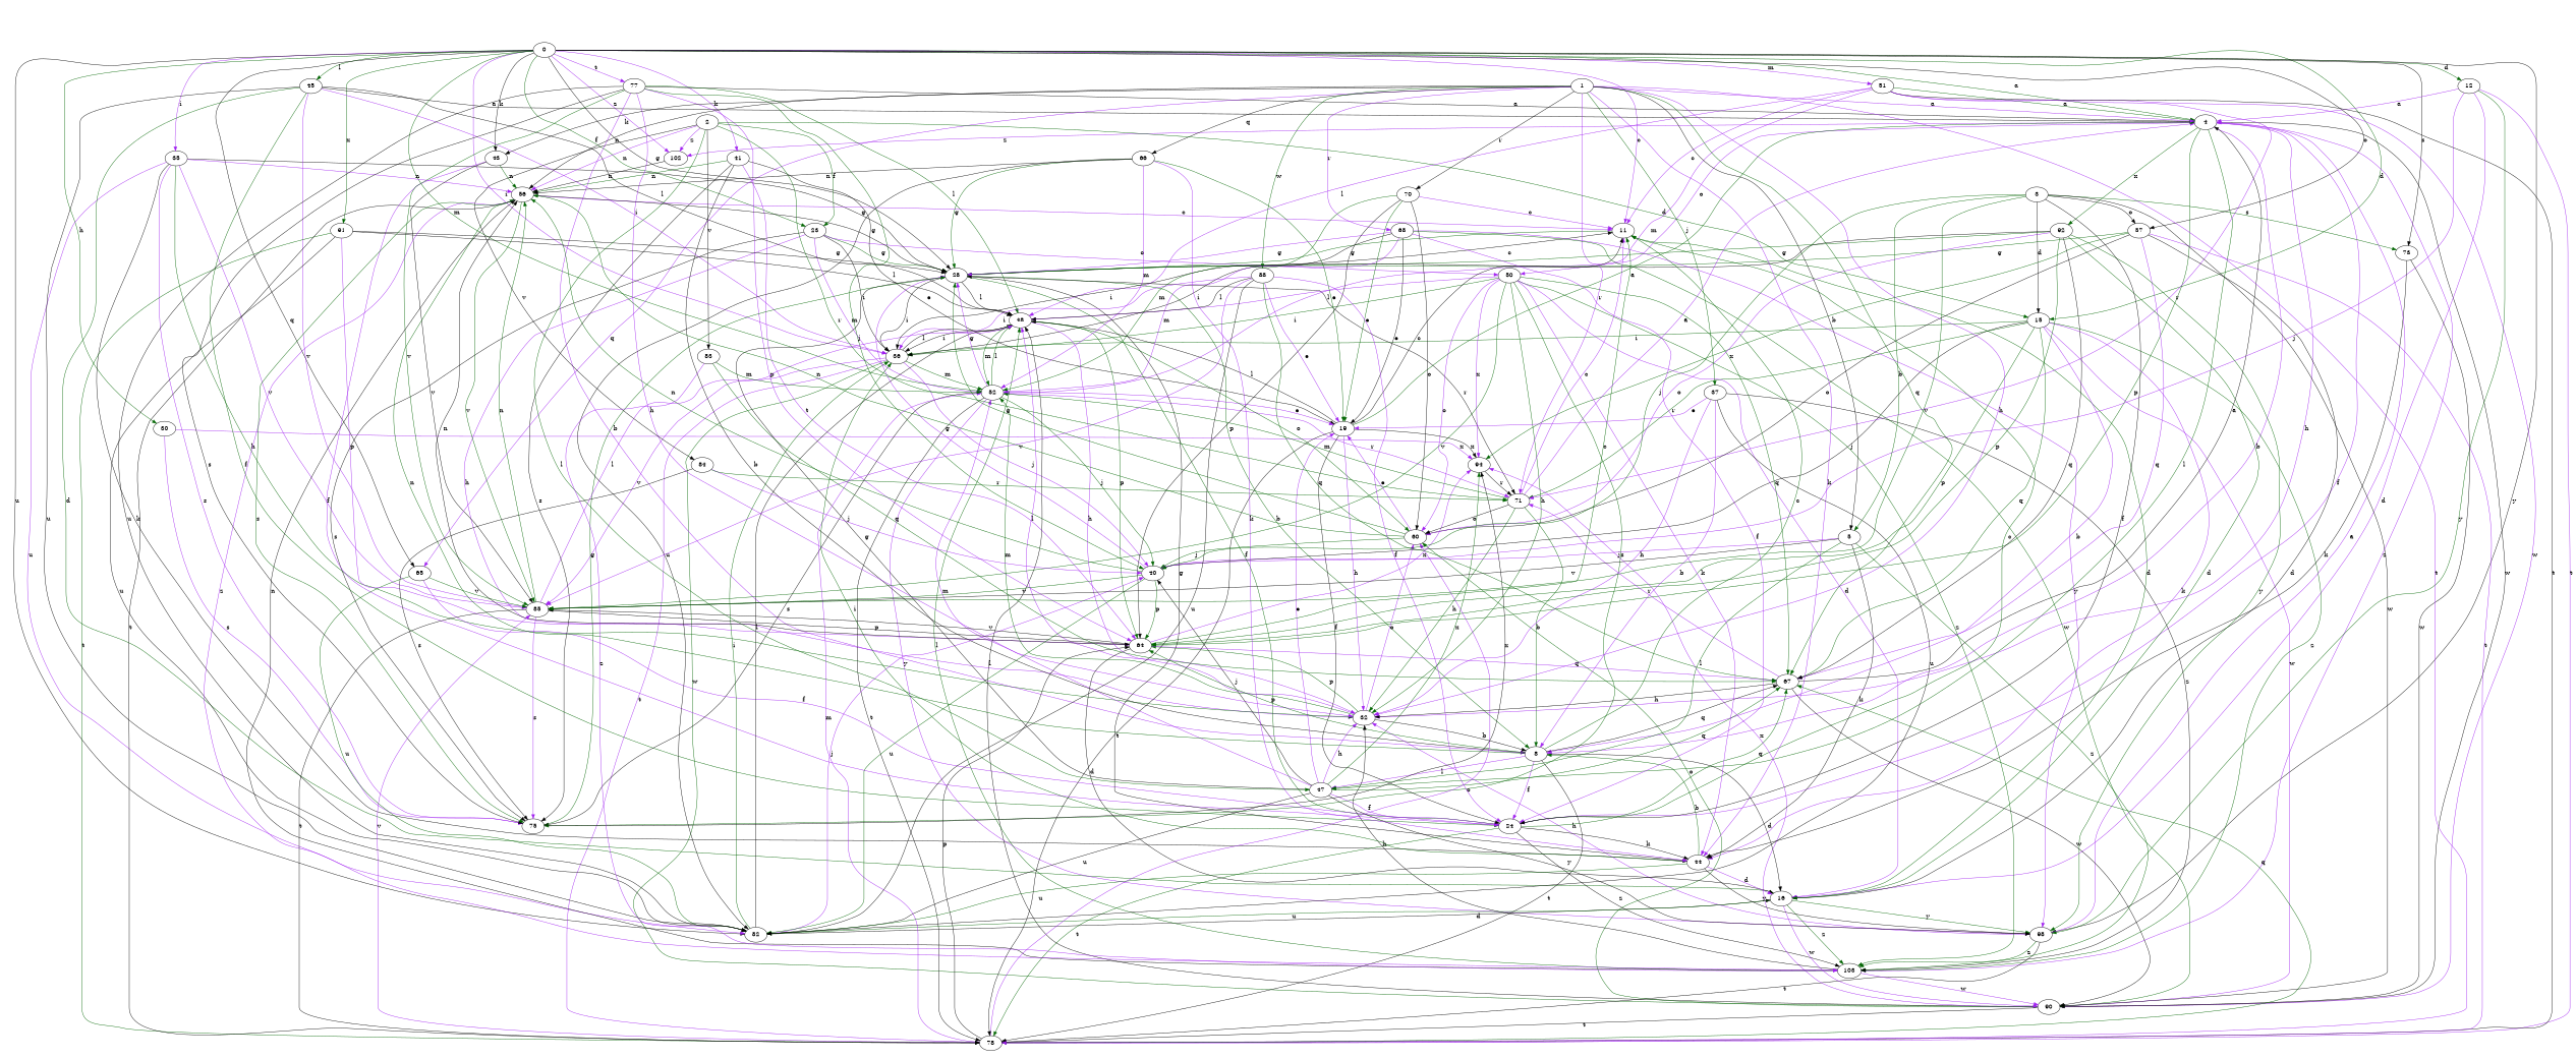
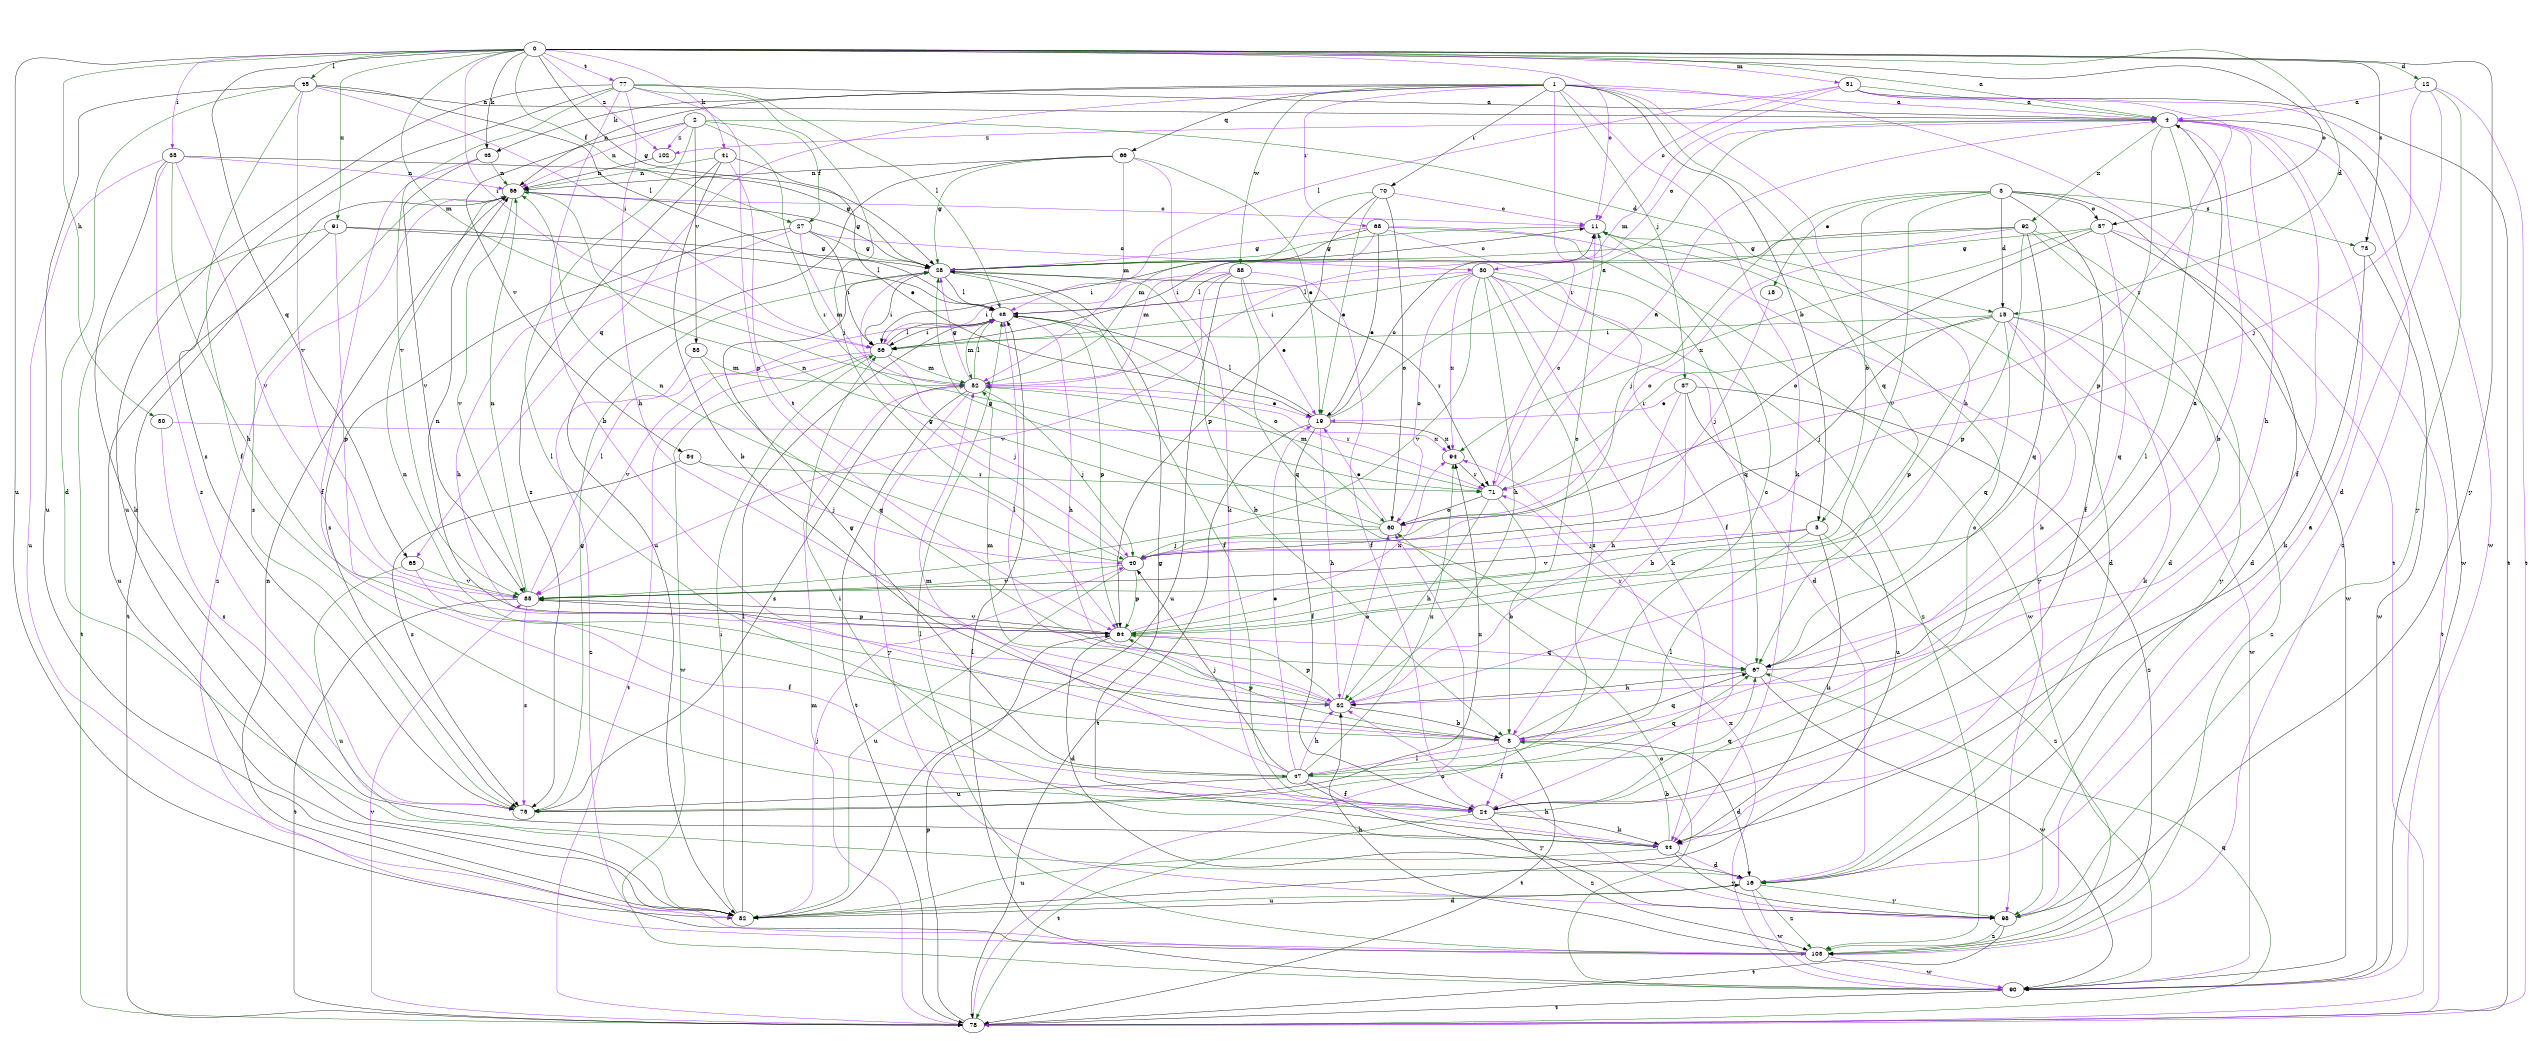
  strict digraph {
    edge [color=purple]
    0
    4
    11
    12
    15
-   23
+   23 [label=27]
    28
    30
    35
    36
    41
    43
    45
    51
    52
    57
    65
    73
    77
    82
    91
    98
    102
    32
    47
    24
    90
    8
    n29 [label=50]
    64
    92
    103
    16
    78
    40
    44
    67
    71
    75
    48
    94
    56
    85
    19
    60
    1
    5
    37
    66
    68
    70
    88
    2
    83
    84
    3
+   18
    0 -> 4 [color=darkgreen label=a]
    0 -> 11 [label=c]
    0 -> 12 [color=darkgreen label=d]
    0 -> 15 [color=darkgreen label=d]
    0 -> 23 [color=darkgreen label=f]
    0 -> 28 [color=black label=g]
    0 -> 30 [color=darkgreen label=h]
    0 -> 35 [label=i]
    0 -> 36 [label=i]
    0 -> 41 [label=k]
    0 -> 43 [color=black label=k]
    0 -> 45 [color=darkgreen label=l]
    0 -> 51 [label=m]
    0 -> 52 [color=darkgreen label=m]
    0 -> 57 [color=black label=o]
    0 -> 65 [color=black label=q]
    0 -> 73 [color=black label=s]
    0 -> 77 [label=t]
    0 -> 82 [color=black label=u]
    0 -> 91 [color=darkgreen label=x]
    0 -> 98 [color=black label=y]
    0 -> 102 [label=z]
    4 -> 102 [label=z]
    4 -> 32 [label=h]
    4 -> 47 [color=darkgreen label=l]
    4 -> 24 [label=f]
    4 -> 90 [color=black label=w]
    4 -> 8 [label=b]
    4 -> n29 [label=o]
    4 -> 64 [color=darkgreen label=p]
    4 -> 92 [color=darkgreen label=x]
    4 -> 103 [label=z]
    11 -> 28 [color=darkgreen label=g]
    11 -> 16 [color=darkgreen label=d]
    12 -> 4 [label=a]
    12 -> 98 [color=darkgreen label=y]
    12 -> 16 [label=d]
    12 -> 78 [label=t]
    12 -> 40 [label=j]
    15 -> 36 [color=darkgreen label=i]
    15 -> 90 [label=w]
    15 -> 8 [label=b]
    15 -> 64 [color=darkgreen label=p]
    15 -> 103 [color=darkgreen label=z]
    15 -> 40 [color=black label=j]
    15 -> 44 [label=k]
    15 -> 67 [color=darkgreen label=q]
    15 -> 71 [color=darkgreen label=r]
    23 -> 28 [color=darkgreen label=g]
    23 -> 36 [color=black label=i]
    23 -> 52 [label=m]
    23 -> 32 [label=h]
    23 -> n29 [label=o]
    23 -> 75 [color=black label=s]
    28 -> 11 [color=black label=c]
    28 -> 36 [color=black label=i]
    28 -> 24 [color=darkgreen label=f]
    28 -> 8 [color=darkgreen label=b]
    28 -> 71 [color=black label=r]
    28 -> 48 [color=black label=l]
    30 -> 75 [label=s]
    30 -> 94 [label=x]
    35 -> 28 [color=black label=g]
    35 -> 82 [label=u]
    35 -> 32 [color=darkgreen label=h]
    35 -> 44 [color=black label=k]
    35 -> 75 [label=s]
    35 -> 56 [label=n]
    35 -> 85 [label=v]
    36 -> 52 [color=darkgreen label=m]
    36 -> 90 [color=darkgreen label=w]
    36 -> 78 [label=t]
    36 -> 40 [label=j]
    36 -> 48 [color=black label=l]
    36 -> 85 [label=v]
    41 -> 8 [color=black label=b]
    41 -> 64 [label=t]
    41 -> 75 [color=black label=s]
    41 -> 56 [color=darkgreen label=n]
    41 -> 19 [color=black label=e]
    43 -> 24 [label=f]
    43 -> 56 [color=darkgreen label=n]
    43 -> 85 [color=black label=v]
    45 -> 4 [color=black label=a]
    45 -> 36 [label=i]
    45 -> 82 [color=black label=u]
    45 -> 24 [color=darkgreen label=f]
    45 -> 16 [color=darkgreen label=d]
    45 -> 48 [color=black label=l]
    45 -> 85 [label=v]
    51 -> 4 [color=darkgreen label=a]
    51 -> 11 [label=c]
    51 -> 52 [label=m]
    51 -> 90 [label=w]
    51 -> 78 [color=black label=t]
    51 -> 71 [label=r]
    51 -> 48 [label=l]
    52 -> 28 [label=g]
    52 -> 98 [label=y]
    52 -> 78 [color=black label=t]
    52 -> 40 [color=darkgreen label=j]
    52 -> 71 [label=r]
    52 -> 75 [color=black label=s]
    52 -> 48 [color=darkgreen label=l]
    52 -> 19 [label=e]
    57 -> 28 [color=darkgreen label=g]
    57 -> 16 [color=black label=d]
    57 -> 78 [label=t]
    57 -> 67 [label=q]
    57 -> 94 [color=darkgreen label=x]
    57 -> 60 [color=black label=o]
    65 -> 82 [color=darkgreen label=u]
    65 -> 24 [label=f]
    65 -> 85 [color=darkgreen label=v]
    73 -> 90 [color=black label=w]
    73 -> 44 [color=black label=k]
    77 -> 4 [color=black label=a]
    77 -> 82 [color=black label=u]
    77 -> 32 [label=h]
    77 -> 8 [label=b]
    77 -> 64 [label=p]
    77 -> 40 [color=darkgreen label=j]
    77 -> 75 [color=black label=s]
    77 -> 48 [color=darkgreen label=l]
    77 -> 85 [color=darkgreen label=v]
    82 -> 36 [color=darkgreen label=i]
    82 -> 16 [color=black label=d]
    82 -> 40 [label=j]
    82 -> 48 [color=black label=l]
    91 -> 28 [color=black label=g]
    91 -> 82 [color=black label=u]
    91 -> 64 [label=p]
    91 -> 78 [color=darkgreen label=t]
    91 -> 48 [color=black label=l]
    98 -> 4 [label=a]
    98 -> 32 [label=h]
    98 -> 103 [color=darkgreen label=z]
    98 -> 78 [color=black label=t]
    102 -> 56 [color=black label=n]
    32 -> 52 [color=darkgreen label=m]
    32 -> 8 [color=black label=b]
    32 -> 64 [color=darkgreen label=p]
    32 -> 48 [label=l]
    32 -> 60 [label=o]
    47 -> 28 [color=black label=g]
    47 -> 52 [label=m]
-   47 -> 82 [color=black label=u]
+   47 -> 75 [color=black label=u]
    47 -> 98 [color=black label=y]
    47 -> 32 [label=h]
    47 -> 24 [label=f]
    47 -> 40 [color=black label=j]
    47 -> 67 [color=darkgreen label=q]
    47 -> 94 [color=darkgreen label=x]
    47 -> 19 [label=e]
    24 -> 11 [color=darkgreen label=c]
    24 -> 103 [color=black label=z]
    24 -> 78 [color=darkgreen label=t]
    24 -> 44 [color=black label=k]
    24 -> 67 [color=darkgreen label=q]
    90 -> 78 [color=black label=t]
    90 -> 48 [color=black label=l]
    90 -> 94 [label=x]
    90 -> 60 [color=darkgreen label=o]
    8 -> 11 [color=darkgreen label=c]
    8 -> 47 [label=l]
    8 -> 24 [label=f]
    8 -> 64 [color=darkgreen label=p]
    8 -> 16 [color=black label=d]
    8 -> 78 [color=black label=t]
    8 -> 67 [color=black label=q]
    8 -> 56 [color=darkgreen label=n]
    n29 -> 36 [color=darkgreen label=i]
    n29 -> 32 [color=darkgreen label=h]
    n29 -> 103 [color=darkgreen label=z]
    n29 -> 16 [label=d]
    n29 -> 44 [label=k]
    n29 -> 67 [color=darkgreen label=q]
    n29 -> 75 [color=darkgreen label=s]
    n29 -> 48 [label=l]
    n29 -> 94 [label=x]
    n29 -> 85 [color=darkgreen label=v]
    n29 -> 60 [label=o]
    64 -> 11 [color=darkgreen label=c]
    64 -> 16 [color=black label=d]
    64 -> 67 [label=q]
    64 -> 94 [label=x]
    64 -> 56 [color=black label=n]
    64 -> 85 [color=black label=v]
    92 -> 28 [color=darkgreen label=g]
    92 -> 36 [color=black label=i]
    92 -> 98 [color=darkgreen label=y]
    92 -> 64 [color=darkgreen label=p]
    92 -> 16 [color=darkgreen label=d]
    92 -> 67 [color=black label=q]
    92 -> 60 [label=o]
    103 -> 32 [color=black label=h]
    103 -> 90 [label=w]
    103 -> 48 [color=darkgreen label=l]
    103 -> 56 [color=black label=n]
    16 -> 82 [color=darkgreen label=u]
    16 -> 98 [color=darkgreen label=y]
    16 -> 90 [label=w]
    16 -> 103 [color=darkgreen label=z]
    78 -> 52 [label=m]
    78 -> 64 [color=black label=p]
    78 -> 67 [color=darkgreen label=q]
    78 -> 85 [label=v]
    78 -> 60 [label=o]
    40 -> 28 [label=g]
    40 -> 82 [color=darkgreen label=u]
    40 -> 64 [color=darkgreen label=p]
    40 -> 56 [color=darkgreen label=n]
    40 -> 85 [color=darkgreen label=v]
    44 -> 28 [color=black label=g]
    44 -> 36 [color=darkgreen label=i]
    44 -> 82 [color=darkgreen label=u]
    44 -> 98 [color=black label=y]
    44 -> 8 [color=darkgreen label=b]
    44 -> 16 [label=d]
    67 -> 4 [color=black label=a]
    67 -> 32 [color=black label=h]
    67 -> 90 [color=black label=w]
    67 -> 71 [label=r]
    71 -> 4 [label=a]
    71 -> 11 [label=c]
    71 -> 52 [color=darkgreen label=m]
    71 -> 32 [color=darkgreen label=h]
    71 -> 8 [color=darkgreen label=b]
    71 -> 60 [color=black label=o]
    75 -> 28 [color=darkgreen label=g]
    75 -> 94 [color=black label=x]
    48 -> 36 [color=black label=i]
    48 -> 52 [color=darkgreen label=m]
    48 -> 32 [label=h]
    48 -> 64 [color=darkgreen label=p]
    48 -> 60 [color=darkgreen label=o]
    94 -> 71 [color=black label=r]
    56 -> 11 [label=c]
    56 -> 28 [color=black label=g]
    56 -> 103 [label=z]
    56 -> 78 [color=black label=t]
    56 -> 75 [color=darkgreen label=s]
    56 -> 85 [color=darkgreen label=v]
    85 -> 64 [color=black label=p]
    85 -> 78 [color=black label=t]
    85 -> 75 [label=s]
    85 -> 48 [label=l]
    85 -> 56 [color=darkgreen label=n]
    19 -> 4 [color=darkgreen label=a]
    19 -> 11 [color=black label=c]
    19 -> 32 [label=h]
    19 -> 24 [color=black label=f]
    19 -> 78 [color=black label=t]
    19 -> 48 [color=black label=l]
    19 -> 94 [color=black label=x]
    60 -> 28 [color=darkgreen label=g]
    60 -> 40 [color=darkgreen label=j]
    60 -> 56 [color=darkgreen label=n]
    60 -> 19 [label=e]
    1 -> 4 [label=a]
    1 -> 43 [color=black label=k]
    1 -> 65 [label=q]
    1 -> 32 [label=h]
    1 -> 78 [label=t]
    1 -> 44 [label=k]
    1 -> 67 [color=darkgreen label=q]
    1 -> 71 [label=r]
    1 -> 56 [color=black label=n]
    1 -> 5 [color=black label=b]
    1 -> 37 [color=darkgreen label=j]
    1 -> 66 [color=black label=q]
    1 -> 68 [label=r]
    1 -> 70 [color=black label=r]
    1 -> 88 [color=darkgreen label=w]
    5 -> 47 [color=darkgreen label=l]
    5 -> 103 [color=darkgreen label=z]
    5 -> 40 [label=j]
    5 -> 44 [color=black label=k]
    5 -> 85 [color=black label=v]
    37 -> 82 [color=black label=u]
    37 -> 32 [label=h]
    37 -> 8 [label=b]
    37 -> 103 [color=black label=z]
    37 -> 19 [label=e]
    66 -> 28 [color=darkgreen label=g]
    66 -> 52 [label=m]
    66 -> 82 [color=black label=u]
    66 -> 44 [label=k]
    66 -> 56 [color=black label=n]
    66 -> 19 [color=darkgreen label=e]
    68 -> 28 [label=g]
    68 -> 36 [color=black label=i]
    68 -> 52 [label=m]
    68 -> 98 [label=y]
    68 -> 24 [label=f]
    68 -> 90 [color=darkgreen label=w]
    68 -> 19 [color=black label=e]
    70 -> 11 [label=c]
    70 -> 52 [color=darkgreen label=m]
    70 -> 64 [color=black label=p]
    70 -> 19 [color=darkgreen label=e]
    70 -> 60 [color=black label=o]
    88 -> 36 [label=i]
    88 -> 82 [color=black label=u]
    88 -> 24 [label=f]
    88 -> 67 [color=darkgreen label=q]
    88 -> 48 [color=black label=l]
    88 -> 85 [label=v]
    88 -> 19 [label=e]
    2 -> 15 [color=darkgreen label=d]
    2 -> 23 [color=darkgreen label=f]
    2 -> 102 [label=z]
    2 -> 47 [color=darkgreen label=l]
    2 -> 71 [color=darkgreen label=r]
    2 -> 56 [label=n]
    2 -> 83 [color=black label=v]
    2 -> 84 [color=black label=v]
    83 -> 52 [color=darkgreen label=m]
    83 -> 103 [label=z]
    83 -> 67 [color=darkgreen label=q]
    84 -> 40 [label=j]
    84 -> 71 [color=darkgreen label=r]
    84 -> 75 [color=black label=s]
    3 -> 15 [color=black label=d]
    3 -> 57 [color=black label=o]
    3 -> 73 [color=darkgreen label=s]
    3 -> 24 [color=black label=f]
    3 -> 90 [color=black label=w]
    3 -> 40 [color=darkgreen label=j]
    3 -> 85 [color=darkgreen label=v]
    3 -> 5 [color=darkgreen label=b]
+   3 -> 18 [color=darkgreen label=e]
+   18 -> 40 [label=j]
  }
